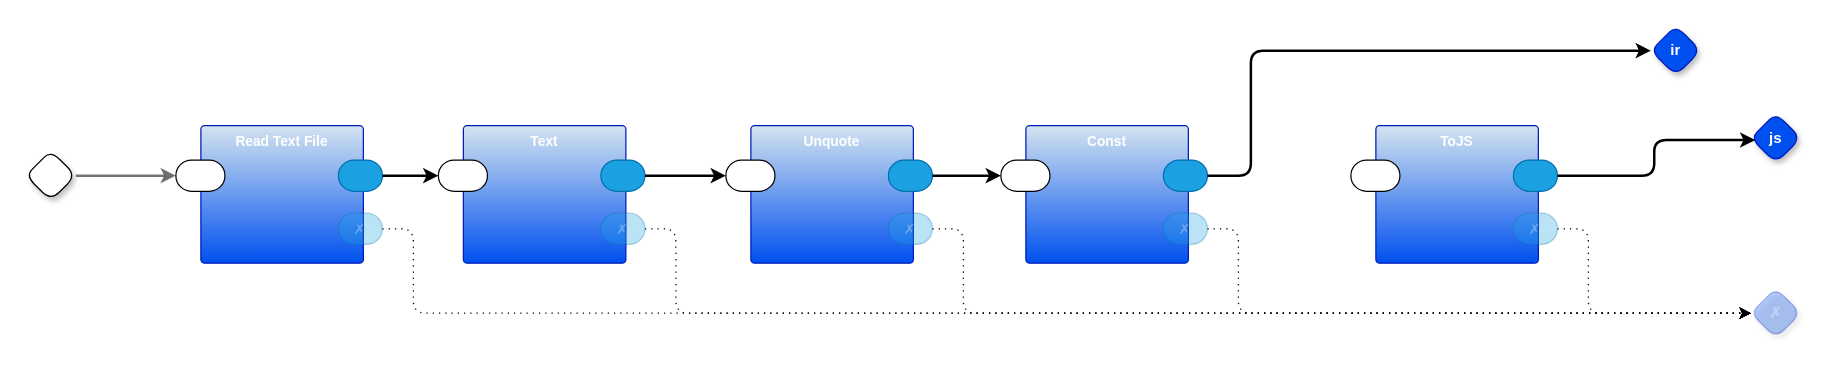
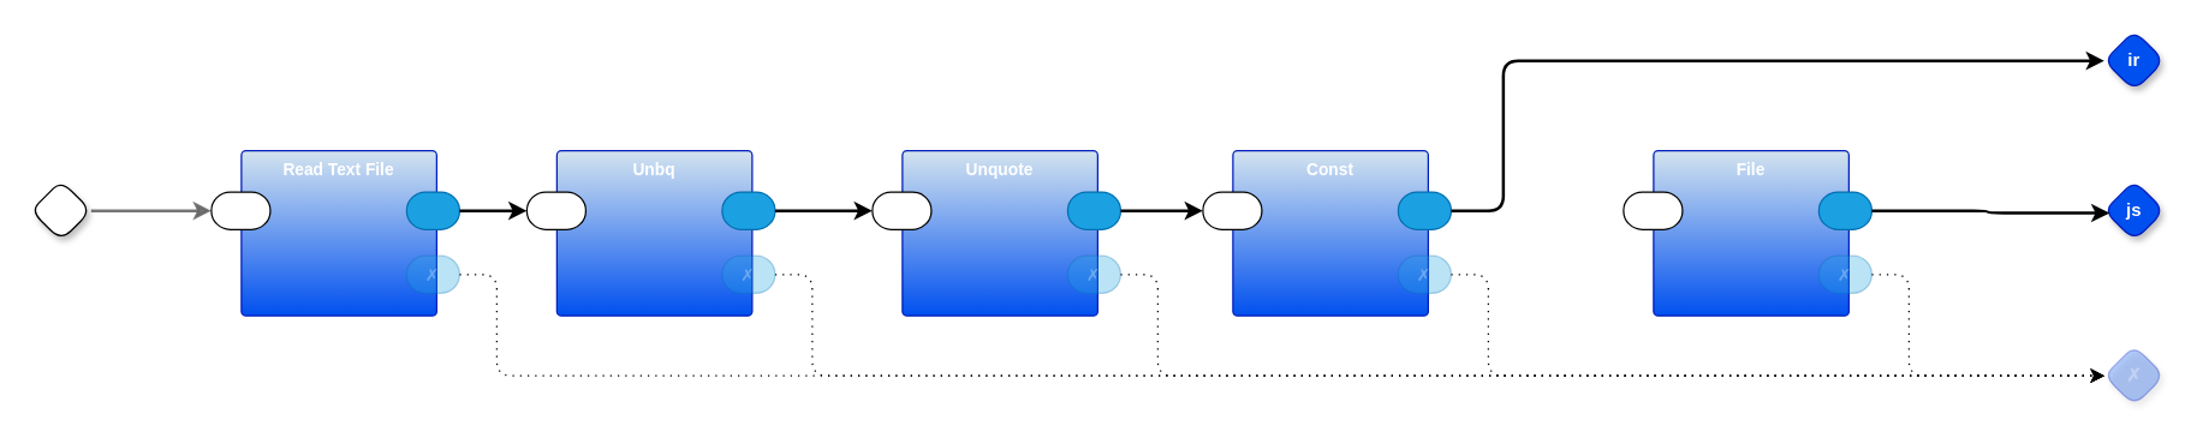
  <mxCell id="0" />
  <mxCell id="1" parent="0" />
  <mxCell id="2" style="edgeStyle=orthogonalEdgeStyle;shape=connector;rounded=1;jumpStyle=arc;orthogonalLoop=1;jettySize=auto;html=1;exitX=1;exitY=0.5;exitDx=0;exitDy=0;exitPerimeter=0;entryX=0;entryY=0.5;entryDx=0;entryDy=0;entryPerimeter=0;labelBackgroundColor=default;strokeColor=#666666;strokeWidth=2;fontFamily=Helvetica;fontSize=11;fontColor=default;endArrow=classic;fillColor=#f5f5f5;opacity=90;" parent="1" source="3" target="6" edge="1"><mxGeometry relative="1" as="geometry" /></mxCell>
  <mxCell id="3" value="" style="rhombus;whiteSpace=wrap;html=1;rounded=1;fontStyle=1;glass=0;sketch=0;fontSize=12;points=[[0,0.5,0,0,0],[0.5,0,0,0,0],[0.5,1,0,0,0],[1,0.5,0,0,0]];shadow=1;fontFamily=Helvetica;fontColor=default;" parent="1" vertex="1"><mxGeometry x="20" y="120" width="40" height="40" as="geometry" /></mxCell>
  <mxCell id="4" value="✗" style="rhombus;whiteSpace=wrap;html=1;rounded=1;fillColor=#0050ef;fontColor=#ffffff;strokeColor=#001DBC;fontStyle=1;glass=0;sketch=0;fontSize=12;points=[[0,0.5,0,0,0],[0.5,0,0,0,0],[0.5,1,0,0,0],[1,0.5,0,0,0]];shadow=1;fontFamily=Helvetica;opacity=30;textOpacity=30;" parent="1" vertex="1"><mxGeometry x="1400" y="230" width="40" height="40" as="geometry" /></mxCell>
  <mxCell id="5" value="Read Text File" style="rounded=1;whiteSpace=wrap;html=1;sketch=0;container=1;recursiveResize=0;verticalAlign=top;arcSize=6;fontStyle=1;autosize=0;points=[];absoluteArcSize=1;shadow=0;strokeColor=#001DBC;fillColor=#D4E4EF;fontColor=#ffffff;fontFamily=Helvetica;fontSize=11;gradientColor=#0050EF;" parent="1" vertex="1"><mxGeometry x="160" y="100" width="130" height="110" as="geometry"><mxRectangle x="-98" y="-1230" width="99" height="26" as="alternateBounds" /></mxGeometry></mxCell>
  <mxCell id="6" value="" style="rounded=1;whiteSpace=wrap;html=1;sketch=0;points=[[0,0.5,0,0,0],[1,0.5,0,0,0]];arcSize=50;fontFamily=Helvetica;fontSize=11;fontColor=default;" parent="5" vertex="1"><mxGeometry x="-20" y="27.5" width="39.25" height="25" as="geometry" /></mxCell>
  <mxCell id="7" value="✗" style="rounded=1;whiteSpace=wrap;html=1;sketch=0;points=[[0,0.5,0,0,0],[1,0.5,0,0,0]];fillColor=#1ba1e2;fontColor=#ffffff;strokeColor=#006EAF;arcSize=50;fontFamily=Helvetica;fontSize=11;textOpacity=30;opacity=30;" parent="5" vertex="1"><mxGeometry x="110" y="70" width="35.25" height="25" as="geometry" /></mxCell>
  <mxCell id="8" value="" style="rounded=1;whiteSpace=wrap;html=1;sketch=0;points=[[0,0.5,0,0,0],[1,0.5,0,0,0]];fillColor=#1ba1e2;fontColor=#ffffff;strokeColor=#006EAF;arcSize=50;fontFamily=Helvetica;fontSize=11;" parent="5" vertex="1"><mxGeometry x="110" y="27.5" width="35.25" height="25" as="geometry" /></mxCell>
  <mxCell id="9" style="edgeStyle=orthogonalEdgeStyle;rounded=1;orthogonalLoop=1;jettySize=auto;html=1;exitX=1;exitY=0.5;exitDx=0;exitDy=0;exitPerimeter=0;entryX=0;entryY=0.5;entryDx=0;entryDy=0;entryPerimeter=0;dashed=1;dashPattern=1 4;" parent="1" source="7" target="4" edge="1"><mxGeometry relative="1" as="geometry"><Array as="points"><mxPoint x="330" y="183" /><mxPoint x="330" y="250" /></Array></mxGeometry></mxCell>
  <mxCell id="10" style="edgeStyle=orthogonalEdgeStyle;rounded=1;orthogonalLoop=1;jettySize=auto;html=1;entryX=0;entryY=0.5;entryDx=0;entryDy=0;entryPerimeter=0;exitX=1;exitY=0.5;exitDx=0;exitDy=0;exitPerimeter=0;dashed=1;dashPattern=1 4;" parent="1" source="14" target="4" edge="1"><mxGeometry relative="1" as="geometry"><Array as="points"><mxPoint x="540" y="183" /><mxPoint x="540" y="250" /></Array><mxPoint x="610" y="170" as="sourcePoint" /></mxGeometry></mxCell>
- <mxCell id="11" value="js" style="rhombus;whiteSpace=wrap;html=1;rounded=1;fillColor=#0050ef;fontColor=#ffffff;strokeColor=#001DBC;fontStyle=1;glass=0;sketch=0;fontSize=12;points=[[0,0.5,0,0,0],[0.5,0,0,0,0],[0.5,1,0,0,0],[1,0.5,0,0,0]];shadow=1;fontFamily=Helvetica;" parent="1" vertex="1"><mxGeometry x="1400" y="90" width="40" height="40" as="geometry" /></mxCell>
- <mxCell id="12" value="Text" style="rounded=1;whiteSpace=wrap;html=1;sketch=0;container=1;recursiveResize=0;verticalAlign=top;arcSize=6;fontStyle=1;autosize=0;points=[];absoluteArcSize=1;shadow=0;strokeColor=#001DBC;fillColor=#D4E4EF;fontColor=#ffffff;fontFamily=Helvetica;fontSize=11;gradientColor=#0050EF;" parent="1" vertex="1"><mxGeometry x="370" y="100" width="130" height="110" as="geometry"><mxRectangle x="-98" y="-1230" width="99" height="26" as="alternateBounds" /></mxGeometry></mxCell>
+ <mxCell id="11" value="js" style="rhombus;whiteSpace=wrap;html=1;rounded=1;fillColor=#0050ef;fontColor=#ffffff;strokeColor=#001DBC;fontStyle=1;glass=0;sketch=0;fontSize=12;points=[[0,0.5,0,0,0],[0.5,0,0,0,0],[0.5,1,0,0,0],[1,0.5,0,0,0]];shadow=1;fontFamily=Helvetica;" parent="1" vertex="1"><mxGeometry x="1400" y="120" width="40" height="40" as="geometry" /></mxCell>
+ <mxCell id="12" value="Unbq" style="rounded=1;whiteSpace=wrap;html=1;sketch=0;container=1;recursiveResize=0;verticalAlign=top;arcSize=6;fontStyle=1;autosize=0;points=[];absoluteArcSize=1;shadow=0;strokeColor=#001DBC;fillColor=#D4E4EF;fontColor=#ffffff;fontFamily=Helvetica;fontSize=11;gradientColor=#0050EF;" parent="1" vertex="1"><mxGeometry x="370" y="100" width="130" height="110" as="geometry"><mxRectangle x="-98" y="-1230" width="99" height="26" as="alternateBounds" /></mxGeometry></mxCell>
  <mxCell id="13" value="" style="rounded=1;whiteSpace=wrap;html=1;sketch=0;points=[[0,0.5,0,0,0],[1,0.5,0,0,0]];arcSize=50;fontFamily=Helvetica;fontSize=11;fontColor=default;" parent="12" vertex="1"><mxGeometry x="-20" y="27.5" width="39.25" height="25" as="geometry" /></mxCell>
  <mxCell id="14" value="✗" style="rounded=1;whiteSpace=wrap;html=1;sketch=0;points=[[0,0.5,0,0,0],[1,0.5,0,0,0]];fillColor=#1ba1e2;fontColor=#ffffff;strokeColor=#006EAF;arcSize=50;fontFamily=Helvetica;fontSize=11;textOpacity=30;opacity=30;" parent="12" vertex="1"><mxGeometry x="110" y="70" width="35.25" height="25" as="geometry" /></mxCell>
  <mxCell id="15" value="" style="rounded=1;whiteSpace=wrap;html=1;sketch=0;points=[[0,0.5,0,0,0],[1,0.5,0,0,0]];fillColor=#1ba1e2;fontColor=#ffffff;strokeColor=#006EAF;arcSize=50;fontFamily=Helvetica;fontSize=11;" parent="12" vertex="1"><mxGeometry x="110" y="27.5" width="35.25" height="25" as="geometry" /></mxCell>
  <mxCell id="16" style="edgeStyle=orthogonalEdgeStyle;shape=connector;curved=0;rounded=1;orthogonalLoop=1;jettySize=auto;html=1;exitX=1;exitY=0.5;exitDx=0;exitDy=0;exitPerimeter=0;strokeColor=default;strokeWidth=2;align=center;verticalAlign=middle;fontFamily=Helvetica;fontSize=11;fontColor=default;labelBackgroundColor=default;endArrow=classic;" parent="1" source="8" target="13" edge="1"><mxGeometry relative="1" as="geometry" /></mxCell>
  <mxCell id="17" style="edgeStyle=orthogonalEdgeStyle;rounded=1;orthogonalLoop=1;jettySize=auto;html=1;exitX=1;exitY=0.5;exitDx=0;exitDy=0;exitPerimeter=0;strokeWidth=2;curved=0;entryX=0;entryY=0.5;entryDx=0;entryDy=0;entryPerimeter=0;" parent="1" source="15" target="19" edge="1"><mxGeometry relative="1" as="geometry"><mxPoint x="540" y="60" as="targetPoint" /></mxGeometry></mxCell>
  <mxCell id="18" value="Unquote" style="rounded=1;whiteSpace=wrap;html=1;sketch=0;container=1;recursiveResize=0;verticalAlign=top;arcSize=6;fontStyle=1;autosize=0;points=[];absoluteArcSize=1;shadow=0;strokeColor=#001DBC;fillColor=#D4E4EF;fontColor=#ffffff;fontFamily=Helvetica;fontSize=11;gradientColor=#0050EF;" parent="1" vertex="1"><mxGeometry x="600" y="100" width="130" height="110" as="geometry"><mxRectangle x="-98" y="-1230" width="99" height="26" as="alternateBounds" /></mxGeometry></mxCell>
  <mxCell id="19" value="" style="rounded=1;whiteSpace=wrap;html=1;sketch=0;points=[[0,0.5,0,0,0],[1,0.5,0,0,0]];arcSize=50;fontFamily=Helvetica;fontSize=11;fontColor=default;" parent="18" vertex="1"><mxGeometry x="-20" y="27.5" width="39.25" height="25" as="geometry" /></mxCell>
  <mxCell id="20" value="✗" style="rounded=1;whiteSpace=wrap;html=1;sketch=0;points=[[0,0.5,0,0,0],[1,0.5,0,0,0]];fillColor=#1ba1e2;fontColor=#ffffff;strokeColor=#006EAF;arcSize=50;fontFamily=Helvetica;fontSize=11;textOpacity=30;opacity=30;" parent="18" vertex="1"><mxGeometry x="110" y="70" width="35.25" height="25" as="geometry" /></mxCell>
  <mxCell id="21" value="" style="rounded=1;whiteSpace=wrap;html=1;sketch=0;points=[[0,0.5,0,0,0],[1,0.5,0,0,0]];fillColor=#1ba1e2;fontColor=#ffffff;strokeColor=#006EAF;arcSize=50;fontFamily=Helvetica;fontSize=11;" parent="18" vertex="1"><mxGeometry x="110" y="27.5" width="35.25" height="25" as="geometry" /></mxCell>
  <mxCell id="22" style="edgeStyle=orthogonalEdgeStyle;rounded=1;orthogonalLoop=1;jettySize=auto;html=1;exitX=1;exitY=0.5;exitDx=0;exitDy=0;exitPerimeter=0;entryX=0;entryY=0.5;entryDx=0;entryDy=0;entryPerimeter=0;curved=0;dashed=1;dashPattern=1 4;" parent="1" source="20" target="4" edge="1"><mxGeometry relative="1" as="geometry"><Array as="points"><mxPoint x="770" y="183" /><mxPoint x="770" y="250" /></Array></mxGeometry></mxCell>
  <mxCell id="23" style="edgeStyle=orthogonalEdgeStyle;rounded=1;orthogonalLoop=1;jettySize=auto;html=1;exitX=1;exitY=0.5;exitDx=0;exitDy=0;exitPerimeter=0;strokeWidth=2;curved=0;entryX=0;entryY=0.5;entryDx=0;entryDy=0;entryPerimeter=0;" parent="1" source="21" target="25" edge="1"><mxGeometry relative="1" as="geometry"><mxPoint x="790" y="60" as="targetPoint" /></mxGeometry></mxCell>
  <mxCell id="24" value="Const" style="rounded=1;whiteSpace=wrap;html=1;sketch=0;container=1;recursiveResize=0;verticalAlign=top;arcSize=6;fontStyle=1;autosize=0;points=[];absoluteArcSize=1;shadow=0;strokeColor=#001DBC;fillColor=#D4E4EF;fontColor=#ffffff;fontFamily=Helvetica;fontSize=11;gradientColor=#0050EF;" parent="1" vertex="1"><mxGeometry x="820" y="100" width="130" height="110" as="geometry"><mxRectangle x="-98" y="-1230" width="99" height="26" as="alternateBounds" /></mxGeometry></mxCell>
  <mxCell id="25" value="" style="rounded=1;whiteSpace=wrap;html=1;sketch=0;points=[[0,0.5,0,0,0],[1,0.5,0,0,0]];arcSize=50;fontFamily=Helvetica;fontSize=11;fontColor=default;" parent="24" vertex="1"><mxGeometry x="-20" y="27.5" width="39.25" height="25" as="geometry" /></mxCell>
  <mxCell id="26" value="✗" style="rounded=1;whiteSpace=wrap;html=1;sketch=0;points=[[0,0.5,0,0,0],[1,0.5,0,0,0]];fillColor=#1ba1e2;fontColor=#ffffff;strokeColor=#006EAF;arcSize=50;fontFamily=Helvetica;fontSize=11;textOpacity=30;opacity=30;" parent="24" vertex="1"><mxGeometry x="110" y="70" width="35.25" height="25" as="geometry" /></mxCell>
  <mxCell id="27" value="" style="rounded=1;whiteSpace=wrap;html=1;sketch=0;points=[[0,0.5,0,0,0],[1,0.5,0,0,0]];fillColor=#1ba1e2;fontColor=#ffffff;strokeColor=#006EAF;arcSize=50;fontFamily=Helvetica;fontSize=11;" parent="24" vertex="1"><mxGeometry x="110" y="27.5" width="35.25" height="25" as="geometry" /></mxCell>
  <mxCell id="28" style="edgeStyle=orthogonalEdgeStyle;rounded=1;orthogonalLoop=1;jettySize=auto;html=1;exitX=1;exitY=0.5;exitDx=0;exitDy=0;exitPerimeter=0;entryX=0;entryY=0.5;entryDx=0;entryDy=0;entryPerimeter=0;curved=0;dashed=1;dashPattern=1 4;" parent="1" source="26" target="4" edge="1"><mxGeometry relative="1" as="geometry"><Array as="points"><mxPoint x="990" y="183" /><mxPoint x="990" y="250" /></Array></mxGeometry></mxCell>
- <mxCell id="29" value="ToJS" style="rounded=1;whiteSpace=wrap;html=1;sketch=0;container=1;recursiveResize=0;verticalAlign=top;arcSize=6;fontStyle=1;autosize=0;points=[];absoluteArcSize=1;shadow=0;strokeColor=#001DBC;fillColor=#D4E4EF;fontColor=#ffffff;fontFamily=Helvetica;fontSize=11;gradientColor=#0050EF;" vertex="1" parent="1"><mxGeometry x="1100" y="100" width="130" height="110" as="geometry"><mxRectangle x="-98" y="-1230" width="99" height="26" as="alternateBounds" /></mxGeometry></mxCell>
+ <mxCell id="29" value="File" style="rounded=1;whiteSpace=wrap;html=1;sketch=0;container=1;recursiveResize=0;verticalAlign=top;arcSize=6;fontStyle=1;autosize=0;points=[];absoluteArcSize=1;shadow=0;strokeColor=#001DBC;fillColor=#D4E4EF;fontColor=#ffffff;fontFamily=Helvetica;fontSize=11;gradientColor=#0050EF;" vertex="1" parent="1"><mxGeometry x="1100" y="100" width="130" height="110" as="geometry"><mxRectangle x="-98" y="-1230" width="99" height="26" as="alternateBounds" /></mxGeometry></mxCell>
  <mxCell id="30" value="" style="rounded=1;whiteSpace=wrap;html=1;sketch=0;points=[[0,0.5,0,0,0],[1,0.5,0,0,0]];arcSize=50;fontFamily=Helvetica;fontSize=11;fontColor=default;" vertex="1" parent="29"><mxGeometry x="-20" y="27.5" width="39.25" height="25" as="geometry" /></mxCell>
  <mxCell id="31" value="✗" style="rounded=1;whiteSpace=wrap;html=1;sketch=0;points=[[0,0.5,0,0,0],[1,0.5,0,0,0]];fillColor=#1ba1e2;fontColor=#ffffff;strokeColor=#006EAF;arcSize=50;fontFamily=Helvetica;fontSize=11;textOpacity=30;opacity=30;" vertex="1" parent="29"><mxGeometry x="110" y="70" width="35.25" height="25" as="geometry" /></mxCell>
  <mxCell id="32" value="" style="rounded=1;whiteSpace=wrap;html=1;sketch=0;points=[[0,0.5,0,0,0],[1,0.5,0,0,0]];fillColor=#1ba1e2;fontColor=#ffffff;strokeColor=#006EAF;arcSize=50;fontFamily=Helvetica;fontSize=11;" vertex="1" parent="29"><mxGeometry x="110" y="27.5" width="35.25" height="25" as="geometry" /></mxCell>
  <mxCell id="33" style="edgeStyle=orthogonalEdgeStyle;rounded=1;orthogonalLoop=1;jettySize=auto;html=1;exitX=1;exitY=0.5;exitDx=0;exitDy=0;exitPerimeter=0;entryX=0;entryY=0.5;entryDx=0;entryDy=0;entryPerimeter=0;strokeWidth=2;curved=0;" edge="1" parent="1" source="27" target="36"><mxGeometry relative="1" as="geometry"><Array as="points"><mxPoint x="1000" y="140" /><mxPoint x="1000" y="40" /></Array></mxGeometry></mxCell>
  <mxCell id="34" style="edgeStyle=orthogonalEdgeStyle;shape=connector;curved=0;rounded=1;orthogonalLoop=1;jettySize=auto;html=1;exitX=1;exitY=0.5;exitDx=0;exitDy=0;exitPerimeter=0;entryX=0.088;entryY=0.538;entryDx=0;entryDy=0;entryPerimeter=0;strokeColor=default;strokeWidth=2;align=center;verticalAlign=middle;fontFamily=Helvetica;fontSize=11;fontColor=default;labelBackgroundColor=default;endArrow=classic;" edge="1" parent="1" source="32" target="11"><mxGeometry relative="1" as="geometry" /></mxCell>
  <mxCell id="35" style="edgeStyle=orthogonalEdgeStyle;shape=connector;curved=0;rounded=1;orthogonalLoop=1;jettySize=auto;html=1;exitX=1;exitY=0.5;exitDx=0;exitDy=0;exitPerimeter=0;entryX=0;entryY=0.5;entryDx=0;entryDy=0;entryPerimeter=0;strokeColor=default;strokeWidth=1;align=center;verticalAlign=middle;fontFamily=Helvetica;fontSize=11;fontColor=default;labelBackgroundColor=default;endArrow=classic;dashed=1;dashPattern=1 4;" edge="1" parent="1" source="31" target="4"><mxGeometry relative="1" as="geometry"><Array as="points"><mxPoint x="1270" y="183" /><mxPoint x="1270" y="250" /></Array></mxGeometry></mxCell>
- <mxCell id="36" value="ir" style="rhombus;whiteSpace=wrap;html=1;rounded=1;fontStyle=1;glass=0;sketch=0;fontSize=12;points=[[0,0.5,0,0,0],[0.5,0,0,0,0],[0.5,1,0,0,0],[1,0.5,0,0,0]];shadow=1;fillColor=#0050ef;fontColor=#ffffff;strokeColor=#001DBC;fontFamily=Helvetica;labelBackgroundColor=none;" vertex="1" parent="1"><mxGeometry x="1320" y="20" width="40" height="40" as="geometry" /></mxCell>
+ <mxCell id="36" value="ir" style="rhombus;whiteSpace=wrap;html=1;rounded=1;fontStyle=1;glass=0;sketch=0;fontSize=12;points=[[0,0.5,0,0,0],[0.5,0,0,0,0],[0.5,1,0,0,0],[1,0.5,0,0,0]];shadow=1;fillColor=#0050ef;fontColor=#ffffff;strokeColor=#001DBC;fontFamily=Helvetica;labelBackgroundColor=none;" vertex="1" parent="1"><mxGeometry x="1400" width="40" height="40" as="geometry" y="20" /></mxCell>
